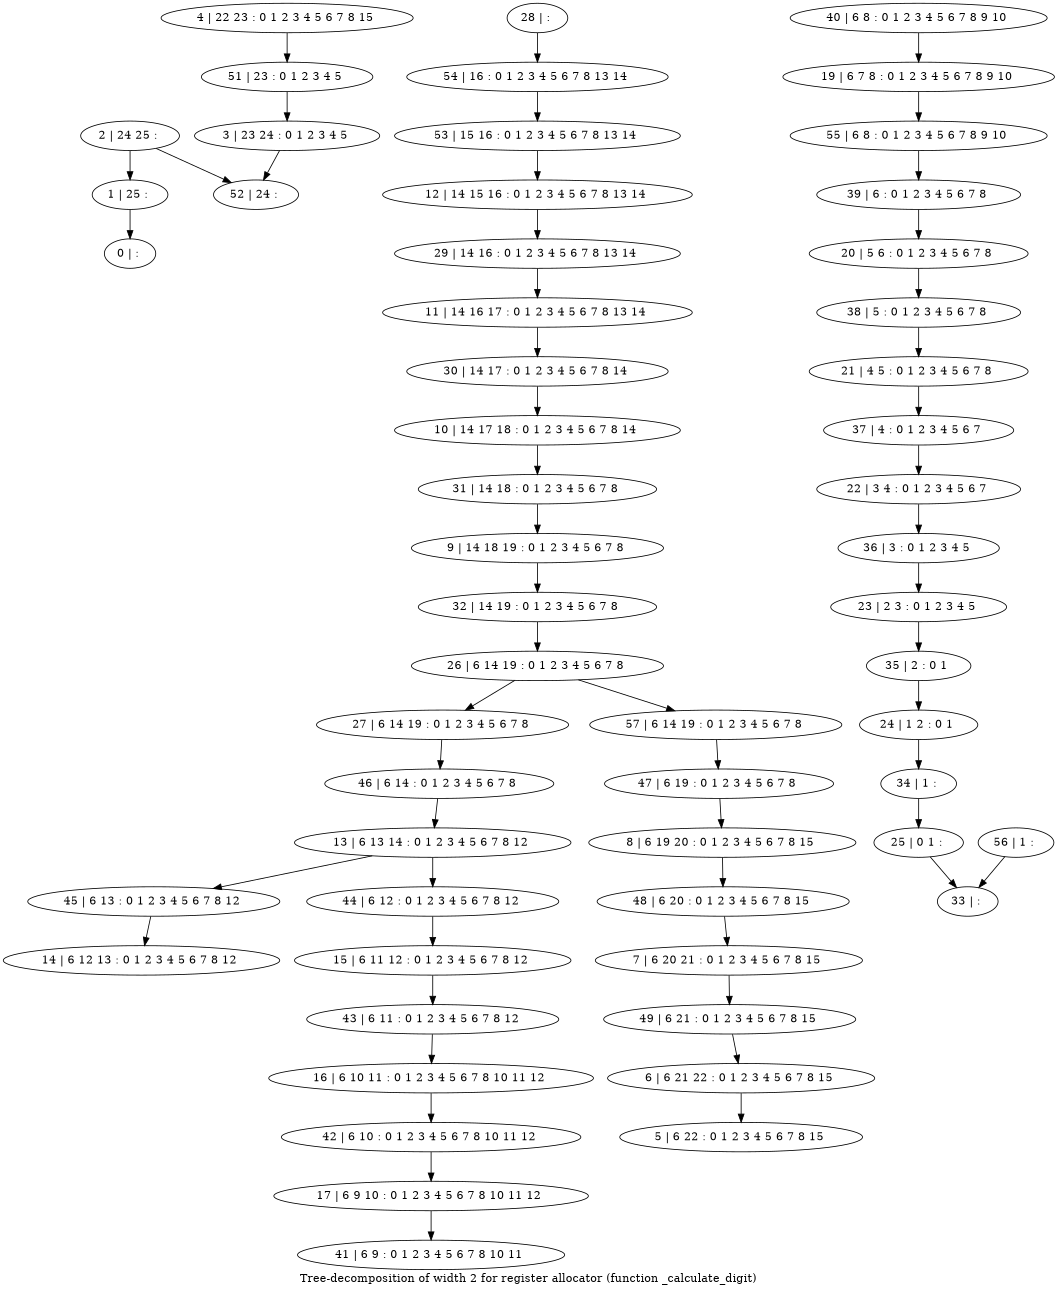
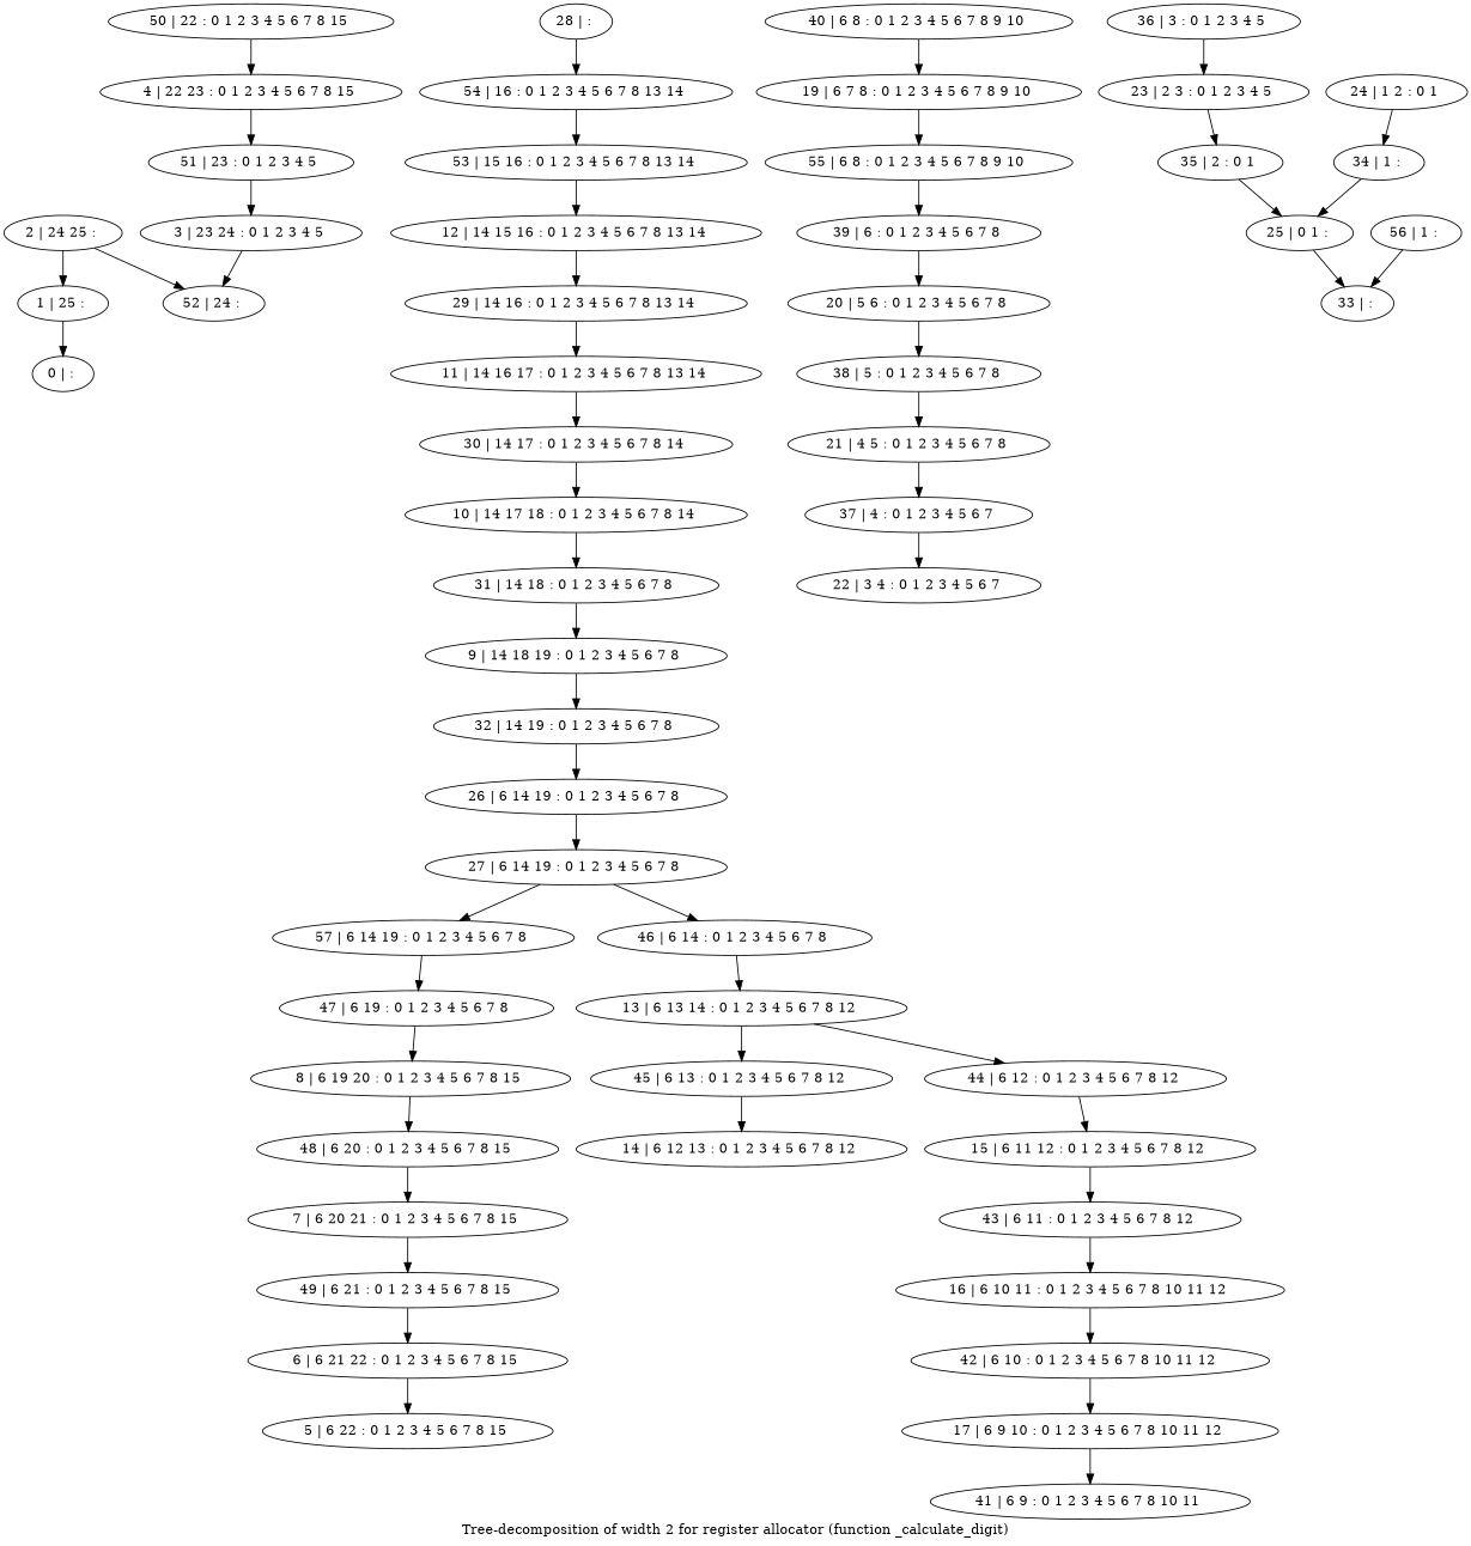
  digraph {
    label="Tree-decomposition of width 2 for register allocator (function _calculate_digit)"
    n1 [label="0 | : "]
    n2 [label="1 | 25 : "]
    n3 [label="2 | 24 25 : "]
    n4 [label="52 | 24 : "]
    n5 [label="3 | 23 24 : 0 1 2 3 4 5 "]
    n6 [label="4 | 22 23 : 0 1 2 3 4 5 6 7 8 15 "]
    n7 [label="51 | 23 : 0 1 2 3 4 5 "]
    n8 [label="5 | 6 22 : 0 1 2 3 4 5 6 7 8 15 "]
+   n9 [label="50 | 22 : 0 1 2 3 4 5 6 7 8 15 "]
    n10 [label="6 | 6 21 22 : 0 1 2 3 4 5 6 7 8 15 "]
    n11 [label="7 | 6 20 21 : 0 1 2 3 4 5 6 7 8 15 "]
    n12 [label="49 | 6 21 : 0 1 2 3 4 5 6 7 8 15 "]
    n13 [label="8 | 6 19 20 : 0 1 2 3 4 5 6 7 8 15 "]
    n14 [label="48 | 6 20 : 0 1 2 3 4 5 6 7 8 15 "]
    n15 [label="9 | 14 18 19 : 0 1 2 3 4 5 6 7 8 "]
    n16 [label="32 | 14 19 : 0 1 2 3 4 5 6 7 8 "]
    n17 [label="26 | 6 14 19 : 0 1 2 3 4 5 6 7 8 "]
    n18 [label="10 | 14 17 18 : 0 1 2 3 4 5 6 7 8 14 "]
    n19 [label="31 | 14 18 : 0 1 2 3 4 5 6 7 8 "]
    n20 [label="11 | 14 16 17 : 0 1 2 3 4 5 6 7 8 13 14 "]
    n21 [label="30 | 14 17 : 0 1 2 3 4 5 6 7 8 14 "]
    n22 [label="12 | 14 15 16 : 0 1 2 3 4 5 6 7 8 13 14 "]
    n23 [label="29 | 14 16 : 0 1 2 3 4 5 6 7 8 13 14 "]
    n24 [label="13 | 6 13 14 : 0 1 2 3 4 5 6 7 8 12 "]
    n25 [label="45 | 6 13 : 0 1 2 3 4 5 6 7 8 12 "]
    n26 [label="44 | 6 12 : 0 1 2 3 4 5 6 7 8 12 "]
    n27 [label="14 | 6 12 13 : 0 1 2 3 4 5 6 7 8 12 "]
    n28 [label="15 | 6 11 12 : 0 1 2 3 4 5 6 7 8 12 "]
    n29 [label="43 | 6 11 : 0 1 2 3 4 5 6 7 8 12 "]
    n30 [label="16 | 6 10 11 : 0 1 2 3 4 5 6 7 8 10 11 12 "]
    n31 [label="42 | 6 10 : 0 1 2 3 4 5 6 7 8 10 11 12 "]
    n32 [label="17 | 6 9 10 : 0 1 2 3 4 5 6 7 8 10 11 12 "]
    n33 [label="41 | 6 9 : 0 1 2 3 4 5 6 7 8 10 11 "]
    n34 [label="40 | 6 8 : 0 1 2 3 4 5 6 7 8 9 10 "]
    n35 [label="19 | 6 7 8 : 0 1 2 3 4 5 6 7 8 9 10 "]
    n36 [label="55 | 6 8 : 0 1 2 3 4 5 6 7 8 9 10 "]
    n37 [label="39 | 6 : 0 1 2 3 4 5 6 7 8 "]
    n38 [label="20 | 5 6 : 0 1 2 3 4 5 6 7 8 "]
    n39 [label="38 | 5 : 0 1 2 3 4 5 6 7 8 "]
    n40 [label="21 | 4 5 : 0 1 2 3 4 5 6 7 8 "]
    n41 [label="37 | 4 : 0 1 2 3 4 5 6 7 "]
    n42 [label="22 | 3 4 : 0 1 2 3 4 5 6 7 "]
    n43 [label="36 | 3 : 0 1 2 3 4 5 "]
    n44 [label="23 | 2 3 : 0 1 2 3 4 5 "]
    n45 [label="35 | 2 : 0 1 "]
    n46 [label="24 | 1 2 : 0 1 "]
    n47 [label="34 | 1 : "]
    n48 [label="25 | 0 1 : "]
    n49 [label="33 | : "]
    n50 [label="56 | 1 : "]
    n51 [label="27 | 6 14 19 : 0 1 2 3 4 5 6 7 8 "]
    n52 [label="57 | 6 14 19 : 0 1 2 3 4 5 6 7 8 "]
    n53 [label="46 | 6 14 : 0 1 2 3 4 5 6 7 8 "]
    n54 [label="47 | 6 19 : 0 1 2 3 4 5 6 7 8 "]
    n55 [label="28 | : "]
    n56 [label="54 | 16 : 0 1 2 3 4 5 6 7 8 13 14 "]
    n57 [label="53 | 15 16 : 0 1 2 3 4 5 6 7 8 13 14 "]
    n2 -> n1
    n3 -> n2
    n3 -> n4
    n5 -> n4
    n6 -> n7
    n7 -> n5
+   n9 -> n6
    n10 -> n8
    n11 -> n12
    n12 -> n10
    n13 -> n14
    n14 -> n11
    n15 -> n16
    n16 -> n17
    n17 -> n51
-   n17 -> n52
+   n51 -> n52
    n18 -> n19
    n19 -> n15
    n20 -> n21
    n21 -> n18
    n22 -> n23
    n23 -> n20
    n24 -> n25
    n24 -> n26
    n25 -> n27
    n26 -> n28
    n28 -> n29
    n29 -> n30
    n30 -> n31
    n31 -> n32
    n32 -> n33
    n34 -> n35
    n35 -> n36
    n36 -> n37
    n37 -> n38
    n38 -> n39
    n39 -> n40
    n40 -> n41
    n41 -> n42
-   n42 -> n43
    n43 -> n44
    n44 -> n45
-   n45 -> n46
+   n45 -> n48
    n46 -> n47
    n47 -> n48
    n48 -> n49
    n50 -> n49
    n51 -> n53
    n52 -> n54
    n53 -> n24
    n54 -> n13
    n55 -> n56
    n56 -> n57
    n57 -> n22
  }
